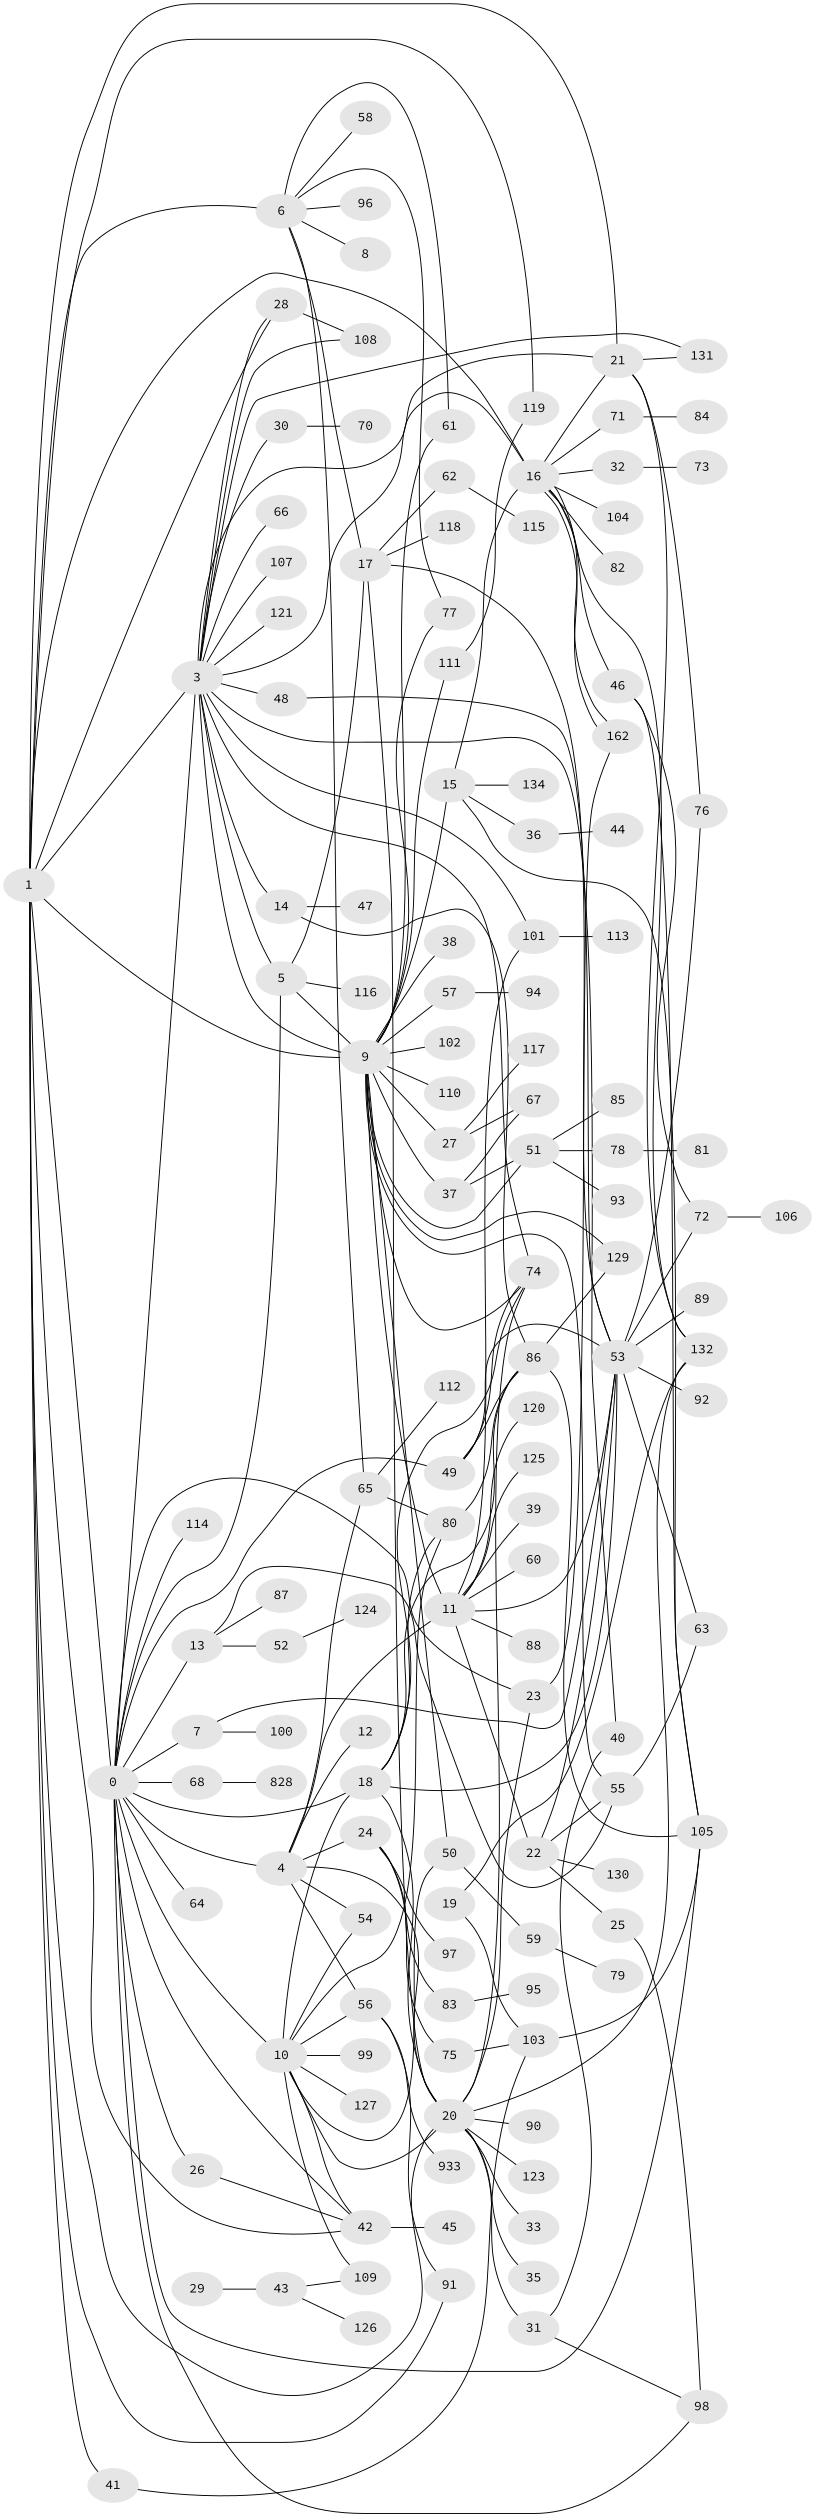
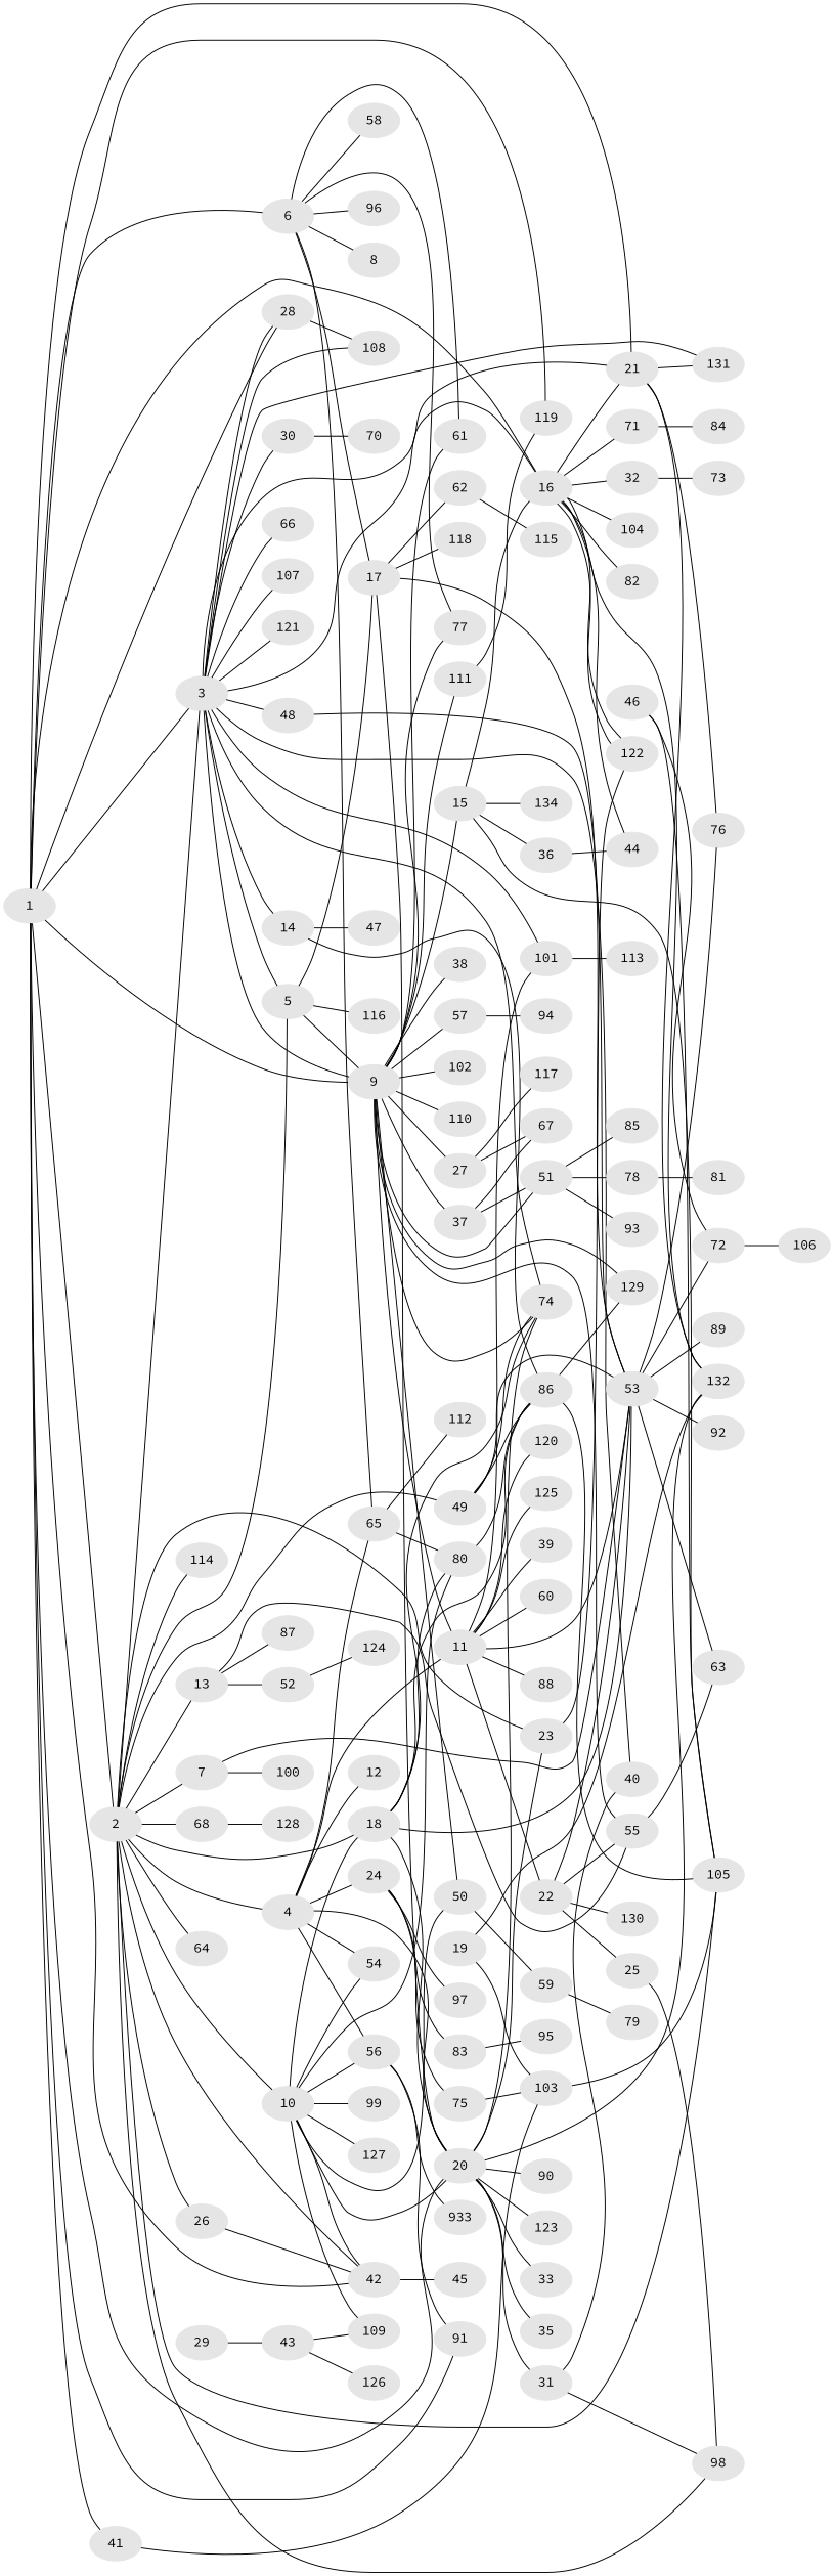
  graph {
    fontname="Source Code Pro"
    rankdir=LR
    node [color=gray90 fontname="Source Code Pro" style=filled]
    edge [fontname="Source Code Pro"]
    1
-   2 [label=0]
+   2
    3
    6
    9
    16
    20
    21
    28
    41
    42
    91
    119
    4
    5
    7
    10
    13
    18
    23
    26
    49
    64
    68
    98
    105
    114
    14
    30
    40
    48
    66
    74
    101
    107
    108
    121
    131
    65
    17
    8
    58
    61
    77
    96
    11
    15
    27
    37
    38
    50
    51
    55
    57
    102
    110
    111
    129
    32
    46
    71
    82
    104
-   122 [label=162]
+   122
    132
    31
    33
    35
    90
    123
    76
    103
    45
    12
    24
    54
    56
    116
    53
    100
    80
    99
    109
    127
    52
    87
    86
-   128 [label=828]
+   128
    47
    70
    113
    22
    39
    60
    88
    120
    125
    75
    83
    97
    n101 [label=933]
    112
    62
    118
    72
    63
    89
    92
    36
    134
    19
    67
    117
    59
    78
    85
    93
    94
    25
    130
    124
    44
    73
    84
    115
    29
    43
    95
    126
    106
    79
    81
    1 -- 2
    1 -- 3
    1 -- 6
    1 -- 9
    1 -- 16
    1 -- 20
    1 -- 21
    1 -- 28
    1 -- 41
    1 -- 42
    1 -- 91
    1 -- 119
    2 -- 3
    2 -- 42
    2 -- 4
    2 -- 5
    2 -- 7
    2 -- 10
    2 -- 13
    2 -- 18
    2 -- 23
    2 -- 26
    2 -- 49
    2 -- 64
    2 -- 68
    2 -- 98
    2 -- 105
    2 -- 114
    3 -- 9
    3 -- 16
    3 -- 21
    3 -- 28
    3 -- 5
    3 -- 14
    3 -- 30
    3 -- 40
    3 -- 48
    3 -- 66
    3 -- 74
    3 -- 101
    3 -- 107
    3 -- 108
    3 -- 121
    3 -- 131
    6 -- 65
    6 -- 17
    6 -- 8
    6 -- 58
    6 -- 61
    6 -- 77
    6 -- 96
    9 -- 74
    9 -- 61
    9 -- 77
    9 -- 11
    9 -- 15
    9 -- 27
    9 -- 37
    9 -- 38
    9 -- 50
    9 -- 51
    9 -- 55
    9 -- 57
    9 -- 102
    9 -- 110
    9 -- 111
    9 -- 129
    16 -- 21
    16 -- 32
-   16 -- 46
+   16 -- 44
    16 -- 71
    16 -- 82
    16 -- 104
    16 -- 122
    16 -- 122
    16 -- 132
    20 -- 23
    20 -- 74
    20 -- 132
    20 -- 31
    20 -- 33
    20 -- 35
    20 -- 90
    20 -- 123
    21 -- 131
    21 -- 132
    21 -- 76
    28 -- 108
    41 -- 103
    42 -- 45
    4 -- 20
    4 -- 65
    4 -- 11
    4 -- 12
    4 -- 24
    4 -- 54
    4 -- 56
    5 -- 9
    5 -- 17
    5 -- 116
    7 -- 53
    7 -- 100
    10 -- 20
    10 -- 42
    10 -- 18
    10 -- 50
    10 -- 54
    10 -- 56
    10 -- 80
    10 -- 99
    10 -- 109
    10 -- 127
    13 -- 55
    13 -- 52
    13 -- 87
    18 -- 20
    18 -- 74
    18 -- 53
    18 -- 80
    18 -- 86
    23 -- 122
    26 -- 42
    49 -- 74
    49 -- 53
    49 -- 86
    68 -- 128
    14 -- 86
    14 -- 47
    30 -- 70
    48 -- 53
    101 -- 113
    65 -- 80
    65 -- 112
    17 -- 20
    17 -- 53
    17 -- 62
    17 -- 118
    11 -- 101
    11 -- 53
    11 -- 22
    11 -- 39
    11 -- 60
    11 -- 88
    11 -- 120
    11 -- 125
    15 -- 16
    15 -- 105
    15 -- 36
    15 -- 134
    27 -- 67
    27 -- 117
    37 -- 51
    37 -- 67
    50 -- 59
    51 -- 78
    51 -- 85
    51 -- 93
    55 -- 63
    57 -- 94
    111 -- 119
    32 -- 73
    46 -- 105
    46 -- 72
    71 -- 84
    31 -- 98
    31 -- 40
    103 -- 105
    24 -- 75
    24 -- 83
    24 -- 97
    56 -- 91
    56 -- n101
    53 -- 76
    53 -- 72
    53 -- 63
    53 -- 89
    53 -- 92
    80 -- 86
    52 -- 124
    86 -- 105
    86 -- 129
    22 -- 55
    22 -- 53
    22 -- 25
    22 -- 130
    75 -- 103
    83 -- 95
    62 -- 115
    72 -- 106
    36 -- 44
    19 -- 132
    19 -- 103
    59 -- 79
    78 -- 81
    25 -- 98
    29 -- 43
    43 -- 109
    43 -- 126
  }
